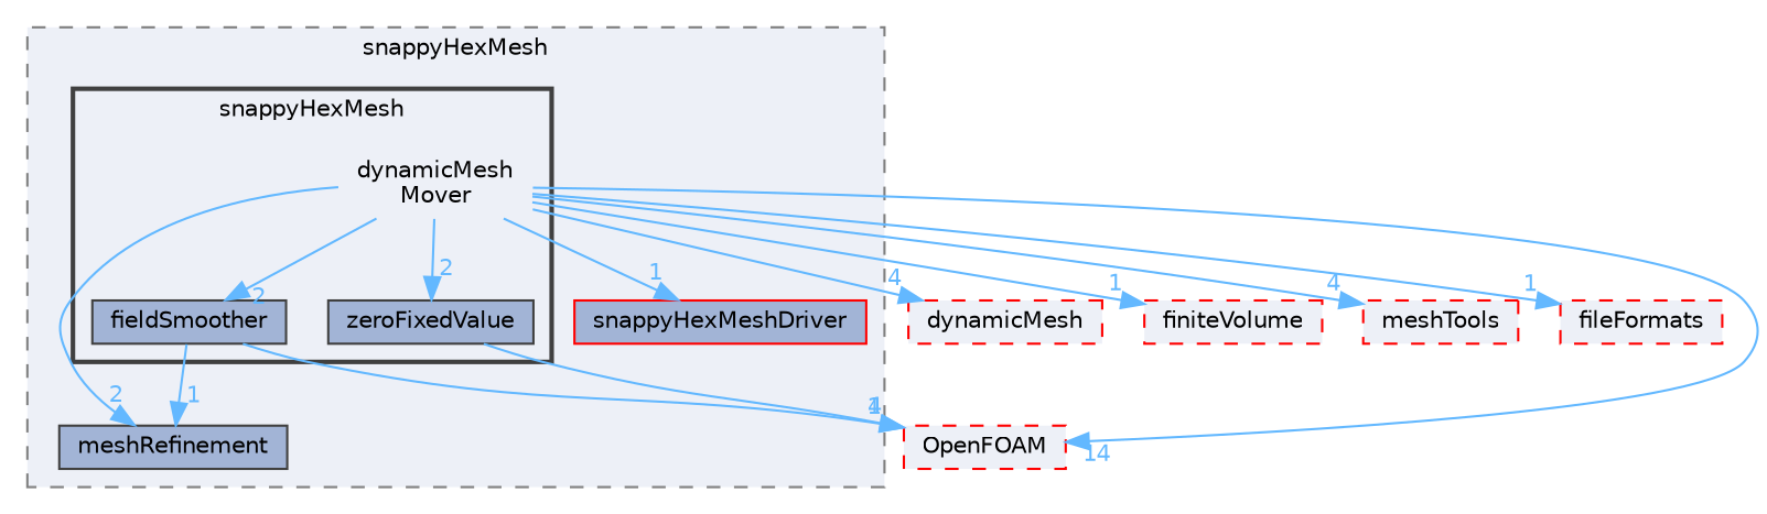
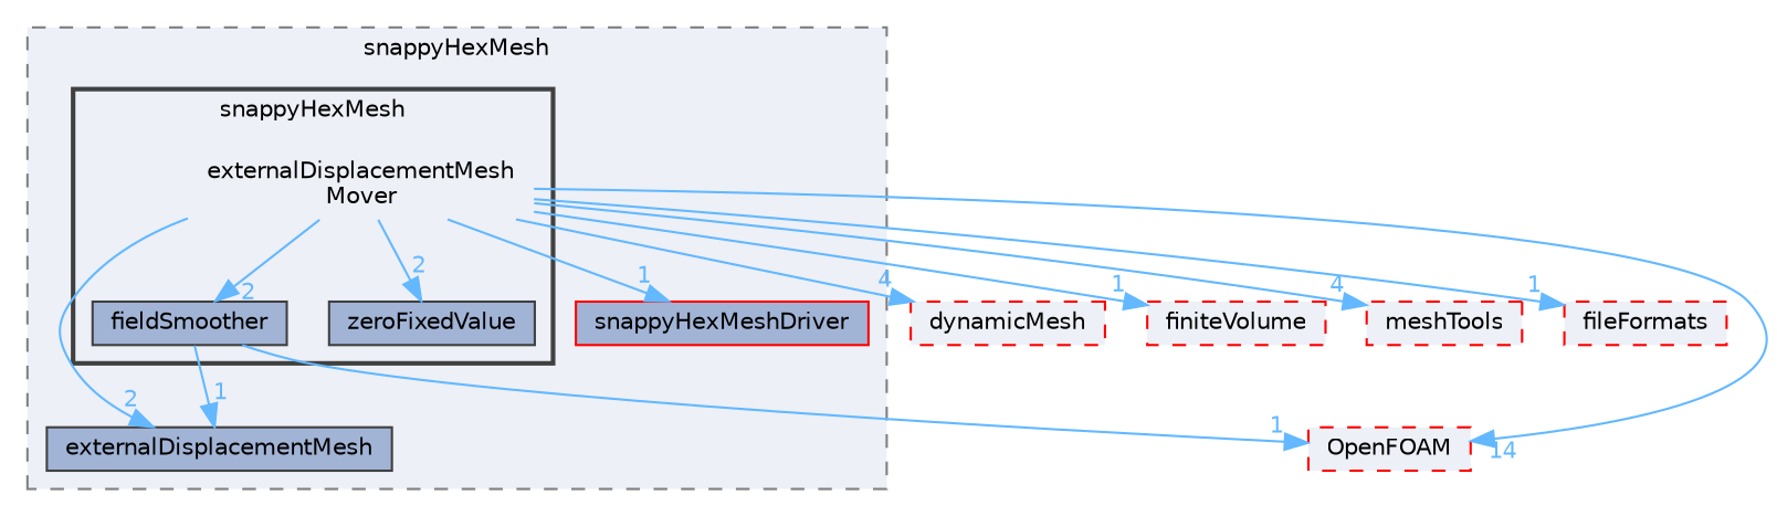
  digraph {
    compound=true
    node [fontname=Helvetica fontsize=10 shape=box color=red fillcolor="#edf0f7" style="filled,dashed"]
    edge [color=steelblue1 fontcolor=steelblue1 fontname=Helvetica fontsize=10 headlabel=1 labeldistance=1.5 labelfontname=Helvetica labelfontsize=10]
-   n1 [height=0.2 label="dynamicMesh\lMover" shape=plaintext width=0.4 color="" fillcolor="" style=""]
+   n1 [height=0.2 label="externalDisplacementMesh\lMover" shape=plaintext width=0.4 color="" fillcolor="" style=""]
    n2 [color=grey25 fillcolor="#a2b4d6" height=0.2 label=fieldSmoother style=filled width=0.4]
    n3 [color=grey25 fillcolor="#a2b4d6" height=0.2 label=zeroFixedValue style=filled width=0.4]
-   n4 [color=grey25 fillcolor="#a2b4d6" height=0.2 label=meshRefinement style=filled width=0.4]
+   n4 [color=grey25 fillcolor="#a2b4d6" height=0.2 label=externalDisplacementMesh style=filled width=0.4]
    n5 [fillcolor="#a2b4d6" height=0.2 label=snappyHexMeshDriver style=filled width=0.4]
    n6 [height=0.2 label=dynamicMesh width=0.4]
    n7 [height=0.2 label=finiteVolume width=0.4]
    n8 [height=0.2 label=meshTools width=0.4]
    n9 [height=0.2 label=fileFormats width=0.4]
    n10 [height=0.2 label=OpenFOAM width=0.4]
    subgraph cluster_1 {
      bgcolor="#edf0f7"
      fontname=Helvetica
      fontsize=10
      label=snappyHexMesh
      pencolor=grey50
      style="filled,dashed"
      n4
      n5
      subgraph cluster_2 {
        bgcolor="#edf0f7"
        fontname=Helvetica
        fontsize=10
        pencolor=grey25
        style="filled,bold"
        n1
        n2
        n3
      }
    }
    n1 -> n2 [headlabel=2]
    n1 -> n3 [headlabel=2]
    n1 -> n4 [headlabel=2]
    n1 -> n5
    n1 -> n6 [headlabel=4]
    n1 -> n7
    n1 -> n8 [headlabel=4]
    n1 -> n9
    n1 -> n10 [headlabel=14]
    n2 -> n4
    n2 -> n10
-   n3 -> n10 [headlabel=4]
  }
